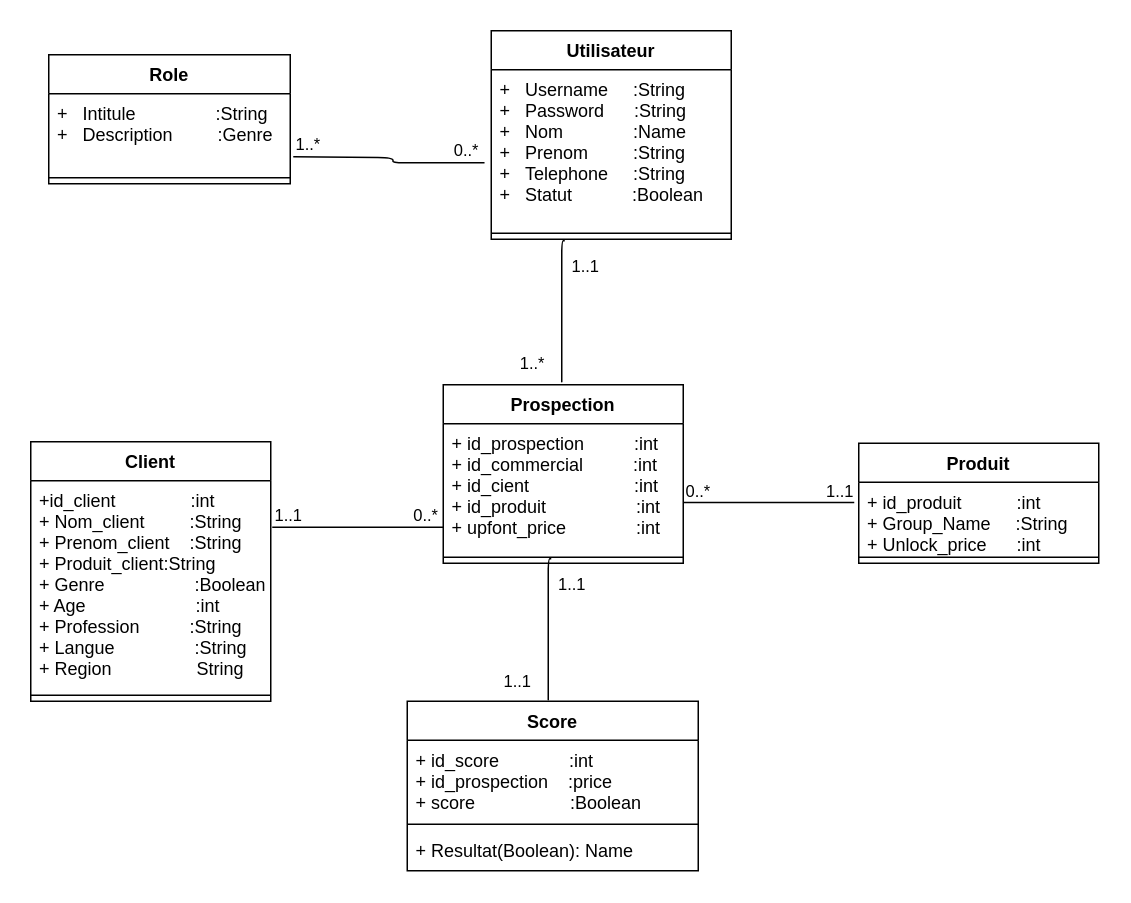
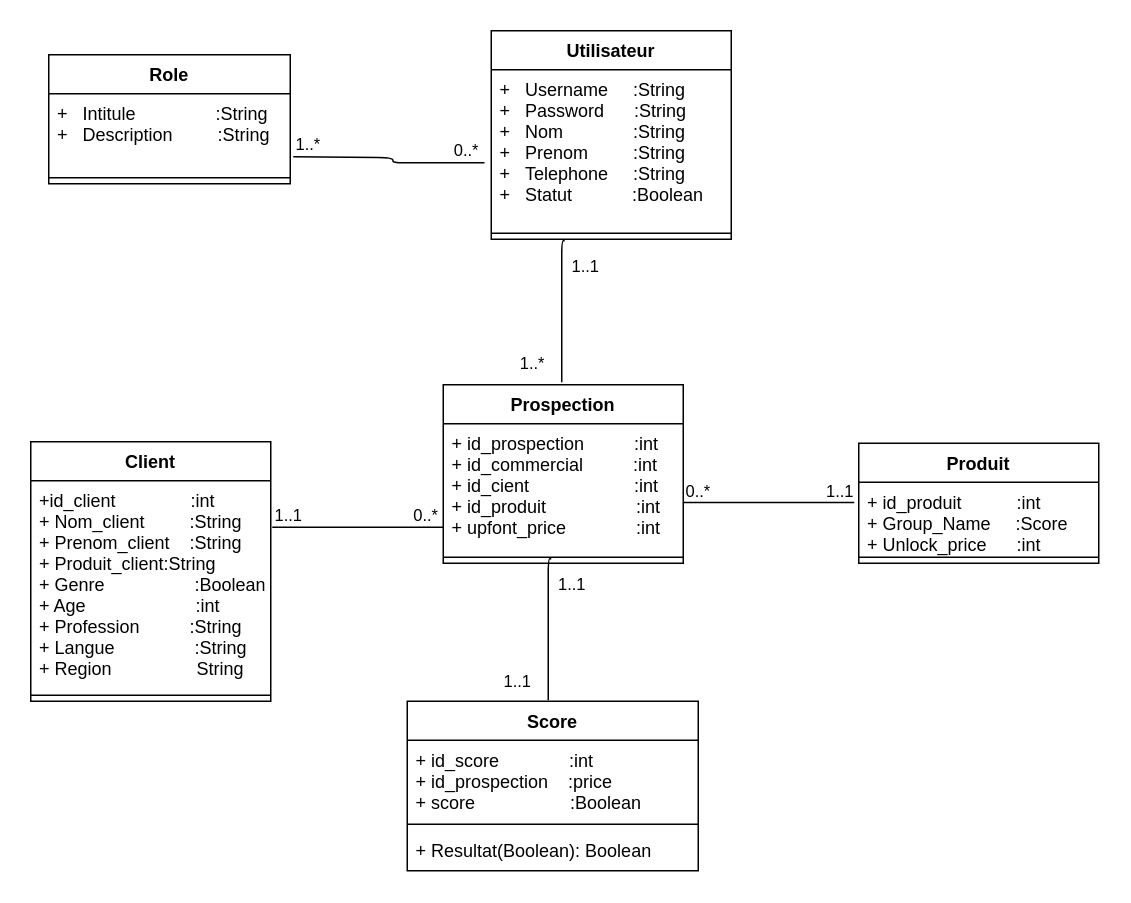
  <mxCell id="0" />
  <mxCell id="1" parent="0" />
  <mxCell id="2" value="Role" style="swimlane;fontStyle=1;align=center;verticalAlign=top;childLayout=stackLayout;horizontal=1;startSize=26;horizontalStack=0;resizeParent=1;resizeParentMax=0;resizeLast=0;collapsible=1;marginBottom=0;strokeColor=#000000;fontColor=#000000;fillColor=#FFFFFF;" parent="1" vertex="1"><mxGeometry x="32" y="36" width="161" height="86" as="geometry"><mxRectangle x="43" y="10" width="98" height="26" as="alternateBounds" /></mxGeometry></mxCell>
- <mxCell id="3" value="+   Intitule                :String &#10;+   Description         :Genre" style="text;strokeColor=none;fillColor=none;align=left;verticalAlign=top;spacingLeft=4;spacingRight=4;overflow=hidden;rotatable=0;points=[[0,0.5],[1,0.5]];portConstraint=eastwest;fontColor=#000000;fontStyle=0" parent="2" vertex="1"><mxGeometry y="26" width="161" height="52" as="geometry" /></mxCell>
+ <mxCell id="3" value="+   Intitule                :String &#10;+   Description         :String" style="text;strokeColor=none;fillColor=none;align=left;verticalAlign=top;spacingLeft=4;spacingRight=4;overflow=hidden;rotatable=0;points=[[0,0.5],[1,0.5]];portConstraint=eastwest;fontColor=#000000;fontStyle=0" parent="2" vertex="1"><mxGeometry y="26" width="161" height="52" as="geometry" /></mxCell>
  <mxCell id="4" value="" style="line;strokeWidth=1;fillColor=none;align=left;verticalAlign=middle;spacingTop=-1;spacingLeft=3;spacingRight=3;rotatable=0;labelPosition=right;points=[];portConstraint=eastwest;strokeColor=inherit;fontColor=#000000;" parent="2" vertex="1"><mxGeometry y="78" width="161" height="8" as="geometry" /></mxCell>
  <mxCell id="5" value="Utilisateur" style="swimlane;fontStyle=1;align=center;verticalAlign=top;childLayout=stackLayout;horizontal=1;startSize=26;horizontalStack=0;resizeParent=1;resizeParentMax=0;resizeLast=0;collapsible=1;marginBottom=0;strokeColor=#000000;fontColor=#000000;fillColor=#FFFFFF;" parent="1" vertex="1"><mxGeometry x="327" y="20" width="160" height="139" as="geometry" /></mxCell>
- <mxCell id="6" value="+   Username     :String &#10;+   Password      :String&#10;+   Nom              :Name&#10;+   Prenom         :String&#10;+   Telephone     :String&#10;+   Statut            :Boolean" style="text;strokeColor=none;fillColor=none;align=left;verticalAlign=top;spacingLeft=4;spacingRight=4;overflow=hidden;rotatable=0;points=[[0,0.5],[1,0.5]];portConstraint=eastwest;fontColor=#000000;" parent="5" vertex="1"><mxGeometry y="26" width="160" height="105" as="geometry" /></mxCell>
+ <mxCell id="6" value="+   Username     :String &#10;+   Password      :String&#10;+   Nom              :String&#10;+   Prenom         :String&#10;+   Telephone     :String&#10;+   Statut            :Boolean" style="text;strokeColor=none;fillColor=none;align=left;verticalAlign=top;spacingLeft=4;spacingRight=4;overflow=hidden;rotatable=0;points=[[0,0.5],[1,0.5]];portConstraint=eastwest;fontColor=#000000;" parent="5" vertex="1"><mxGeometry y="26" width="160" height="105" as="geometry" /></mxCell>
  <mxCell id="7" value="" style="line;strokeWidth=1;fillColor=none;align=left;verticalAlign=middle;spacingTop=-1;spacingLeft=3;spacingRight=3;rotatable=0;labelPosition=right;points=[];portConstraint=eastwest;strokeColor=inherit;fontColor=#000000;" parent="5" vertex="1"><mxGeometry y="131" width="160" height="8" as="geometry" /></mxCell>
  <mxCell id="8" value="Client" style="swimlane;fontStyle=1;align=center;verticalAlign=top;childLayout=stackLayout;horizontal=1;startSize=26;horizontalStack=0;resizeParent=1;resizeParentMax=0;resizeLast=0;collapsible=1;marginBottom=0;strokeColor=#000000;fontColor=#000000;fillColor=#FFFFFF;" parent="1" vertex="1"><mxGeometry x="20" y="294" width="160" height="173" as="geometry" /></mxCell>
  <mxCell id="9" value="+id_client               :int&#10;+ Nom_client         :String&#10;+ Prenom_client    :String&#10;+ Produit_client:String&#10;+ Genre                  :Boolean&#10;+ Age                      :int&#10;+ Profession          :String&#10;+ Langue                :String&#10;+ Region                 String" style="text;strokeColor=none;fillColor=none;align=left;verticalAlign=top;spacingLeft=4;spacingRight=4;overflow=hidden;rotatable=0;points=[[0,0.5],[1,0.5]];portConstraint=eastwest;fontColor=#000000;" parent="8" vertex="1"><mxGeometry y="26" width="160" height="139" as="geometry" /></mxCell>
  <mxCell id="10" value="" style="line;strokeWidth=1;fillColor=none;align=left;verticalAlign=middle;spacingTop=-1;spacingLeft=3;spacingRight=3;rotatable=0;labelPosition=right;points=[];portConstraint=eastwest;strokeColor=inherit;fontColor=#000000;" parent="8" vertex="1"><mxGeometry y="165" width="160" height="8" as="geometry" /></mxCell>
  <mxCell id="11" value="Produit" style="swimlane;fontStyle=1;align=center;verticalAlign=top;childLayout=stackLayout;horizontal=1;startSize=26;horizontalStack=0;resizeParent=1;resizeParentMax=0;resizeLast=0;collapsible=1;marginBottom=0;strokeColor=#000000;fontColor=#000000;fillColor=#FFFFFF;" parent="1" vertex="1"><mxGeometry x="572" y="295" width="160" height="80" as="geometry" /></mxCell>
- <mxCell id="12" value="+ id_produit           :int&#10;+ Group_Name     :String&#10;+ Unlock_price      :int&#10;" style="text;strokeColor=none;fillColor=none;align=left;verticalAlign=top;spacingLeft=4;spacingRight=4;overflow=hidden;rotatable=0;points=[[0,0.5],[1,0.5]];portConstraint=eastwest;fontColor=#000000;" parent="11" vertex="1"><mxGeometry y="26" width="160" height="46" as="geometry" /></mxCell>
+ <mxCell id="12" value="+ id_produit           :int&#10;+ Group_Name     :Score&#10;+ Unlock_price      :int&#10;" style="text;strokeColor=none;fillColor=none;align=left;verticalAlign=top;spacingLeft=4;spacingRight=4;overflow=hidden;rotatable=0;points=[[0,0.5],[1,0.5]];portConstraint=eastwest;fontColor=#000000;" parent="11" vertex="1"><mxGeometry y="26" width="160" height="46" as="geometry" /></mxCell>
  <mxCell id="13" value="" style="line;strokeWidth=1;fillColor=none;align=left;verticalAlign=middle;spacingTop=-1;spacingLeft=3;spacingRight=3;rotatable=0;labelPosition=right;points=[];portConstraint=eastwest;strokeColor=inherit;fontColor=#000000;" parent="11" vertex="1"><mxGeometry y="72" width="160" height="8" as="geometry" /></mxCell>
  <mxCell id="14" value="Score" style="swimlane;fontStyle=1;align=center;verticalAlign=top;childLayout=stackLayout;horizontal=1;startSize=26;horizontalStack=0;resizeParent=1;resizeParentMax=0;resizeLast=0;collapsible=1;marginBottom=0;strokeColor=#000000;fontColor=#000000;fillColor=#FFFFFF;" parent="1" vertex="1"><mxGeometry x="271" y="467" width="194" height="113" as="geometry" /></mxCell>
  <mxCell id="15" value="+ id_score              :int&#10;+ id_prospection    :price&#10;+ score                   :Boolean" style="text;strokeColor=none;fillColor=none;align=left;verticalAlign=top;spacingLeft=4;spacingRight=4;overflow=hidden;rotatable=0;points=[[0,0.5],[1,0.5]];portConstraint=eastwest;fontColor=#000000;" parent="14" vertex="1"><mxGeometry y="26" width="194" height="52" as="geometry" /></mxCell>
  <mxCell id="16" value="" style="line;strokeWidth=1;fillColor=none;align=left;verticalAlign=middle;spacingTop=-1;spacingLeft=3;spacingRight=3;rotatable=0;labelPosition=right;points=[];portConstraint=eastwest;strokeColor=inherit;fontColor=#000000;" parent="14" vertex="1"><mxGeometry y="78" width="194" height="8" as="geometry" /></mxCell>
- <mxCell id="17" value="+ Resultat(Boolean): Name" style="text;strokeColor=none;fillColor=none;align=left;verticalAlign=top;spacingLeft=4;spacingRight=4;overflow=hidden;rotatable=0;points=[[0,0.5],[1,0.5]];portConstraint=eastwest;fontColor=#000000;" parent="14" vertex="1"><mxGeometry y="86" width="194" height="27" as="geometry" /></mxCell>
+ <mxCell id="17" value="+ Resultat(Boolean): Boolean" style="text;strokeColor=none;fillColor=none;align=left;verticalAlign=top;spacingLeft=4;spacingRight=4;overflow=hidden;rotatable=0;points=[[0,0.5],[1,0.5]];portConstraint=eastwest;fontColor=#000000;" parent="14" vertex="1"><mxGeometry y="86" width="194" height="27" as="geometry" /></mxCell>
  <mxCell id="18" value="Prospection" style="swimlane;fontStyle=1;align=center;verticalAlign=top;childLayout=stackLayout;horizontal=1;startSize=26;horizontalStack=0;resizeParent=1;resizeParentMax=0;resizeLast=0;collapsible=1;marginBottom=0;strokeColor=#000000;fontColor=#000000;fillColor=#FFFFFF;" parent="1" vertex="1"><mxGeometry x="295" y="256" width="160" height="119" as="geometry" /></mxCell>
  <mxCell id="19" value="+ id_prospection          :int&#10;+ id_commercial          :int&#10;+ id_cient                     :int&#10;+ id_produit                  :int&#10;+ upfont_price              :int&#10; " style="text;strokeColor=none;fillColor=none;align=left;verticalAlign=top;spacingLeft=4;spacingRight=4;overflow=hidden;rotatable=0;points=[[0,0.5],[1,0.5]];portConstraint=eastwest;fontColor=#000000;" parent="18" vertex="1"><mxGeometry y="26" width="160" height="85" as="geometry" /></mxCell>
  <mxCell id="20" value="" style="endArrow=none;html=1;edgeStyle=orthogonalEdgeStyle;strokeColor=#000000;fontColor=#000000;" parent="18" edge="1"><mxGeometry relative="1" as="geometry"><mxPoint x="-114" y="95" as="sourcePoint" /><mxPoint y="95" as="targetPoint" /></mxGeometry></mxCell>
  <mxCell id="21" value="1..1" style="edgeLabel;resizable=0;html=1;align=left;verticalAlign=bottom;labelBackgroundColor=#FFFFFF;strokeColor=#000000;fontColor=#000000;fillColor=#FFFFFF;" parent="20" connectable="0" vertex="1"><mxGeometry x="-1" relative="1" as="geometry" /></mxCell>
  <mxCell id="22" value="0..*" style="edgeLabel;resizable=0;html=1;align=right;verticalAlign=bottom;labelBackgroundColor=#FFFFFF;strokeColor=#000000;fontColor=#000000;fillColor=#FFFFFF;" parent="20" connectable="0" vertex="1"><mxGeometry x="1" relative="1" as="geometry"><mxPoint x="-3" as="offset" /></mxGeometry></mxCell>
  <mxCell id="23" value="" style="line;strokeWidth=1;fillColor=none;align=left;verticalAlign=middle;spacingTop=-1;spacingLeft=3;spacingRight=3;rotatable=0;labelPosition=right;points=[];portConstraint=eastwest;strokeColor=inherit;fontColor=#000000;" parent="18" vertex="1"><mxGeometry y="111" width="160" height="8" as="geometry" /></mxCell>
  <mxCell id="24" value="" style="endArrow=none;html=1;edgeStyle=orthogonalEdgeStyle;strokeColor=#000000;fontColor=#000000;" parent="1" edge="1"><mxGeometry relative="1" as="geometry"><mxPoint x="455" y="334.5" as="sourcePoint" /><mxPoint x="569" y="334.5" as="targetPoint" /></mxGeometry></mxCell>
  <mxCell id="25" value="0..*" style="edgeLabel;resizable=0;html=1;align=left;verticalAlign=bottom;labelBackgroundColor=#FFFFFF;strokeColor=#000000;fontColor=#000000;fillColor=#FFFFFF;" parent="24" connectable="0" vertex="1"><mxGeometry x="-1" relative="1" as="geometry" /></mxCell>
  <mxCell id="26" value="1..1" style="edgeLabel;resizable=0;html=1;align=right;verticalAlign=bottom;labelBackgroundColor=#FFFFFF;strokeColor=#000000;fontColor=#000000;fillColor=#FFFFFF;" parent="24" connectable="0" vertex="1"><mxGeometry x="1" relative="1" as="geometry" /></mxCell>
  <mxCell id="27" value="" style="endArrow=none;html=1;edgeStyle=orthogonalEdgeStyle;strokeColor=#000000;fontColor=#000000;" parent="1" edge="1"><mxGeometry relative="1" as="geometry"><mxPoint x="367" y="372" as="sourcePoint" /><mxPoint x="365" y="378" as="targetPoint" /><Array as="points"><mxPoint x="365" y="471" /><mxPoint x="365" y="471" /></Array></mxGeometry></mxCell>
  <mxCell id="28" value="1..1" style="edgeLabel;resizable=0;html=1;align=left;verticalAlign=bottom;labelBackgroundColor=#FFFFFF;strokeColor=#000000;fontColor=#000000;fillColor=#FFFFFF;" parent="27" connectable="0" vertex="1"><mxGeometry x="-1" relative="1" as="geometry"><mxPoint x="3" y="25" as="offset" /></mxGeometry></mxCell>
  <mxCell id="29" value="1..1" style="edgeLabel;resizable=0;html=1;align=right;verticalAlign=bottom;labelBackgroundColor=#FFFFFF;strokeColor=#000000;fontColor=#000000;fillColor=#FFFFFF;" parent="27" connectable="0" vertex="1"><mxGeometry x="1" relative="1" as="geometry"><mxPoint x="-11" y="84" as="offset" /></mxGeometry></mxCell>
  <mxCell id="30" value="" style="endArrow=none;html=1;edgeStyle=orthogonalEdgeStyle;strokeColor=#000000;fontColor=#000000;" parent="1" edge="1"><mxGeometry relative="1" as="geometry"><mxPoint x="376" y="160" as="sourcePoint" /><mxPoint x="374" y="166" as="targetPoint" /><Array as="points"><mxPoint x="374" y="259" /><mxPoint x="374" y="259" /></Array></mxGeometry></mxCell>
  <mxCell id="31" value="1..1" style="edgeLabel;resizable=0;html=1;align=left;verticalAlign=bottom;labelBackgroundColor=#FFFFFF;strokeColor=#000000;fontColor=#000000;fillColor=#FFFFFF;" parent="30" connectable="0" vertex="1"><mxGeometry x="-1" relative="1" as="geometry"><mxPoint x="3" y="25" as="offset" /></mxGeometry></mxCell>
  <mxCell id="32" value="1..*" style="edgeLabel;resizable=0;html=1;align=right;verticalAlign=bottom;labelBackgroundColor=#FFFFFF;strokeColor=#000000;fontColor=#000000;fillColor=#FFFFFF;" parent="30" connectable="0" vertex="1"><mxGeometry x="1" relative="1" as="geometry"><mxPoint x="-11" y="84" as="offset" /></mxGeometry></mxCell>
  <mxCell id="33" value="" style="endArrow=none;html=1;edgeStyle=orthogonalEdgeStyle;strokeColor=#000000;fontColor=#000000;entryX=-0.028;entryY=0.59;entryDx=0;entryDy=0;entryPerimeter=0;" parent="1" target="6" edge="1"><mxGeometry relative="1" as="geometry"><mxPoint x="195" y="104" as="sourcePoint" /><mxPoint x="317" y="107" as="targetPoint" /></mxGeometry></mxCell>
  <mxCell id="34" value="1..*" style="edgeLabel;resizable=0;html=1;align=left;verticalAlign=bottom;labelBackgroundColor=#FFFFFF;strokeColor=#000000;fontColor=#000000;fillColor=#FFFFFF;" parent="33" connectable="0" vertex="1"><mxGeometry x="-1" relative="1" as="geometry" /></mxCell>
  <mxCell id="35" value="0..*" style="edgeLabel;resizable=0;html=1;align=right;verticalAlign=bottom;labelBackgroundColor=#FFFFFF;strokeColor=#000000;fontColor=#000000;fillColor=#FFFFFF;" parent="33" connectable="0" vertex="1"><mxGeometry x="1" relative="1" as="geometry"><mxPoint x="-3" as="offset" /></mxGeometry></mxCell>
